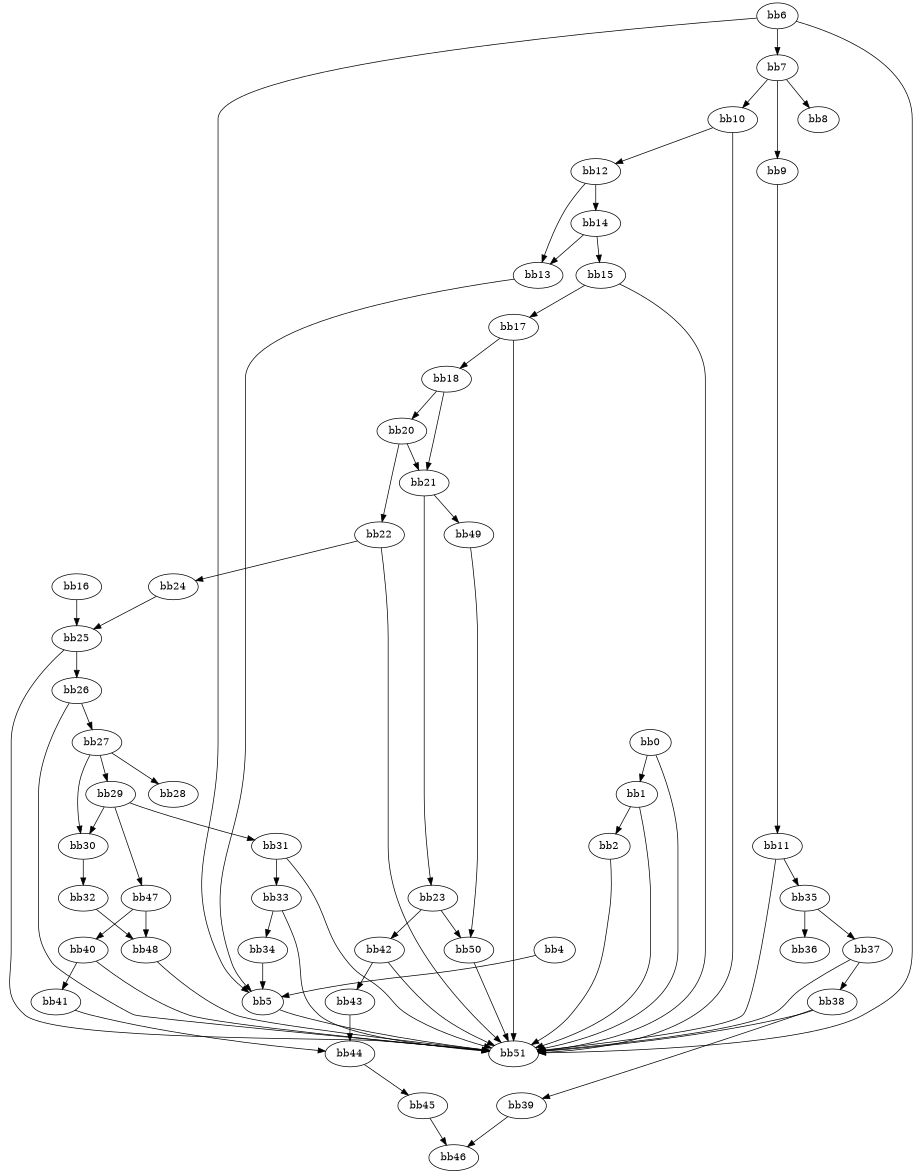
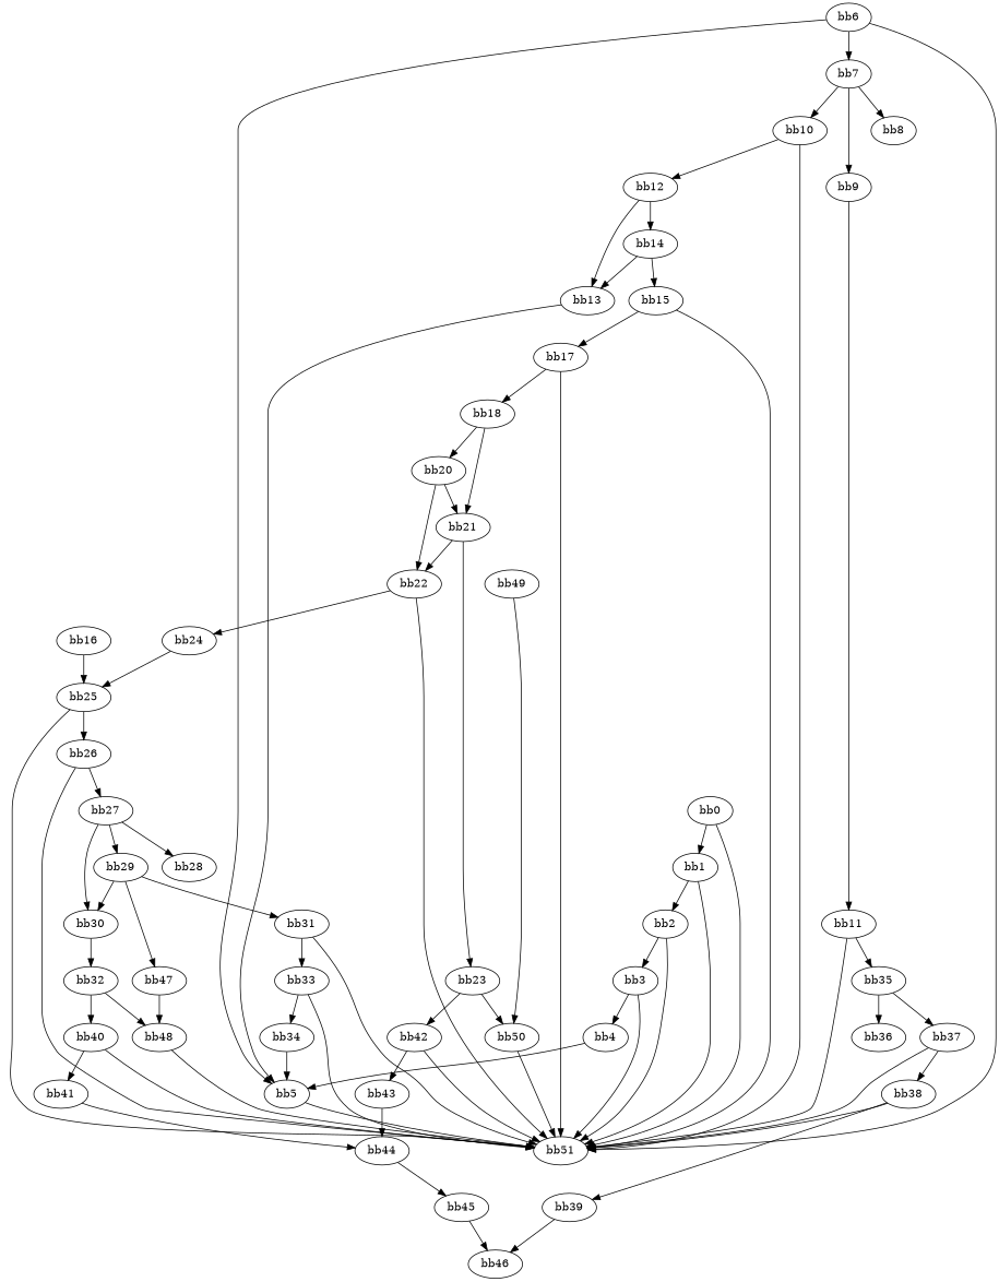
  digraph {
    n1 [label="bb0\l"]
    n2 [label="bb1\l"]
    n3 [label="bb51\l"]
    n4 [label="bb2\l"]
+   n5 [label="bb3\l"]
    n6 [label="bb4\l"]
    n7 [label="bb5\l"]
    n8 [label="bb6\l"]
    n9 [label="bb7\l"]
    n10 [label="bb8\l"]
    n11 [label="bb9\l"]
    n12 [label="bb10\l"]
    n13 [label="bb11\l"]
    n14 [label="bb12\l"]
    n15 [label="bb35\l"]
    n16 [label="bb13\l"]
    n17 [label="bb14\l"]
    n18 [label="bb36\l"]
    n19 [label="bb37\l"]
    n20 [label="bb15\l"]
    n21 [label="bb17\l"]
    n22 [label="bb16\l"]
    n23 [label="bb25\l"]
    n24 [label="bb18\l"]
    n25 [label="bb26\l"]
    n26 [label="bb20\l"]
    n27 [label="bb21\l"]
    n28 [label="bb22\l"]
    n29 [label="bb23\l"]
    n30 [label="bb49\l"]
    n31 [label="bb24\l"]
    n32 [label="bb42\l"]
    n33 [label="bb50\l"]
    n34 [label="bb43\l"]
    n35 [label="bb27\l"]
    n36 [label="bb28\l"]
    n37 [label="bb29\l"]
    n38 [label="bb30\l"]
    n39 [label="bb31\l"]
    n40 [label="bb47\l"]
    n41 [label="bb32\l"]
    n42 [label="bb33\l"]
    n43 [label="bb40\l"]
    n44 [label="bb48\l"]
    n45 [label="bb34\l"]
    n46 [label="bb41\l"]
    n47 [label="bb38\l"]
    n48 [label="bb45\l"]
    n49 [label="bb46\l"]
    n50 [label="bb39\l"]
    n51 [label="bb44\l"]
    n1 -> n2
    n1 -> n3
    n2 -> n3
    n2 -> n4
    n4 -> n3
+   n4 -> n5
+   n5 -> n3
+   n5 -> n6
    n6 -> n7
    n7 -> n3
    n8 -> n3
    n8 -> n7
    n8 -> n9
    n9 -> n10
    n9 -> n11
    n9 -> n12
    n11 -> n13
    n12 -> n3
    n12 -> n14
    n13 -> n3
    n13 -> n15
    n14 -> n16
    n14 -> n17
    n15 -> n18
    n15 -> n19
    n16 -> n7
    n17 -> n16
    n17 -> n20
    n19 -> n3
    n19 -> n47
    n20 -> n3
    n20 -> n21
    n21 -> n3
    n21 -> n24
    n22 -> n23
    n23 -> n3
    n23 -> n25
    n24 -> n26
    n24 -> n27
    n25 -> n3
    n25 -> n35
    n26 -> n27
    n26 -> n28
    n27 -> n29
-   n27 -> n30
+   n27 -> n28
    n28 -> n3
    n28 -> n31
    n29 -> n32
    n29 -> n33
    n30 -> n33
    n31 -> n23
    n32 -> n3
    n32 -> n34
    n33 -> n3
    n34 -> n51
    n35 -> n36
    n35 -> n37
    n35 -> n38
    n37 -> n38
    n37 -> n39
    n37 -> n40
    n38 -> n41
    n39 -> n3
    n39 -> n42
    n40 -> n44
-   n40 -> n43
+   n41 -> n43
    n41 -> n44
    n42 -> n3
    n42 -> n45
    n43 -> n3
    n43 -> n46
    n44 -> n3
    n45 -> n7
    n46 -> n51
    n47 -> n3
    n47 -> n50
    n48 -> n49
    n50 -> n49
    n51 -> n48
  }
